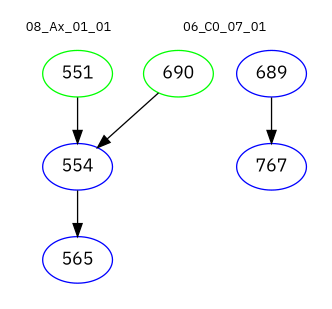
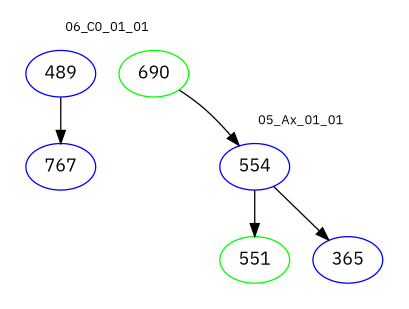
  digraph {
    fontname="IBM Plex Sans"
    node [color=blue fontname="IBM Plex Sans"]
    edge [color=black fontname="IBM Plex Sans"]
    n1 [color=green label=551]
    n2 [label=554]
-   n3 [label=565]
+   n3 [label=365]
    n4 [color=green label=690]
-   n5 [label=689]
+   n5 [label=489]
    n6 [label=767]
    subgraph cluster_1 {
      color=white
      fontsize=10
-     label="08_Ax_01_01"
+     label="05_Ax_01_01"
      n1
      n2
      n3
    }
    subgraph cluster_2 {
      color=white
      fontsize=10
-     label="06_C0_07_01"
+     label="06_C0_01_01"
      n4
      n5
      n6
    }
-   n1 -> n2
+   n2 -> n1
    n2 -> n3
    n4 -> n2
    n5 -> n6
  }
